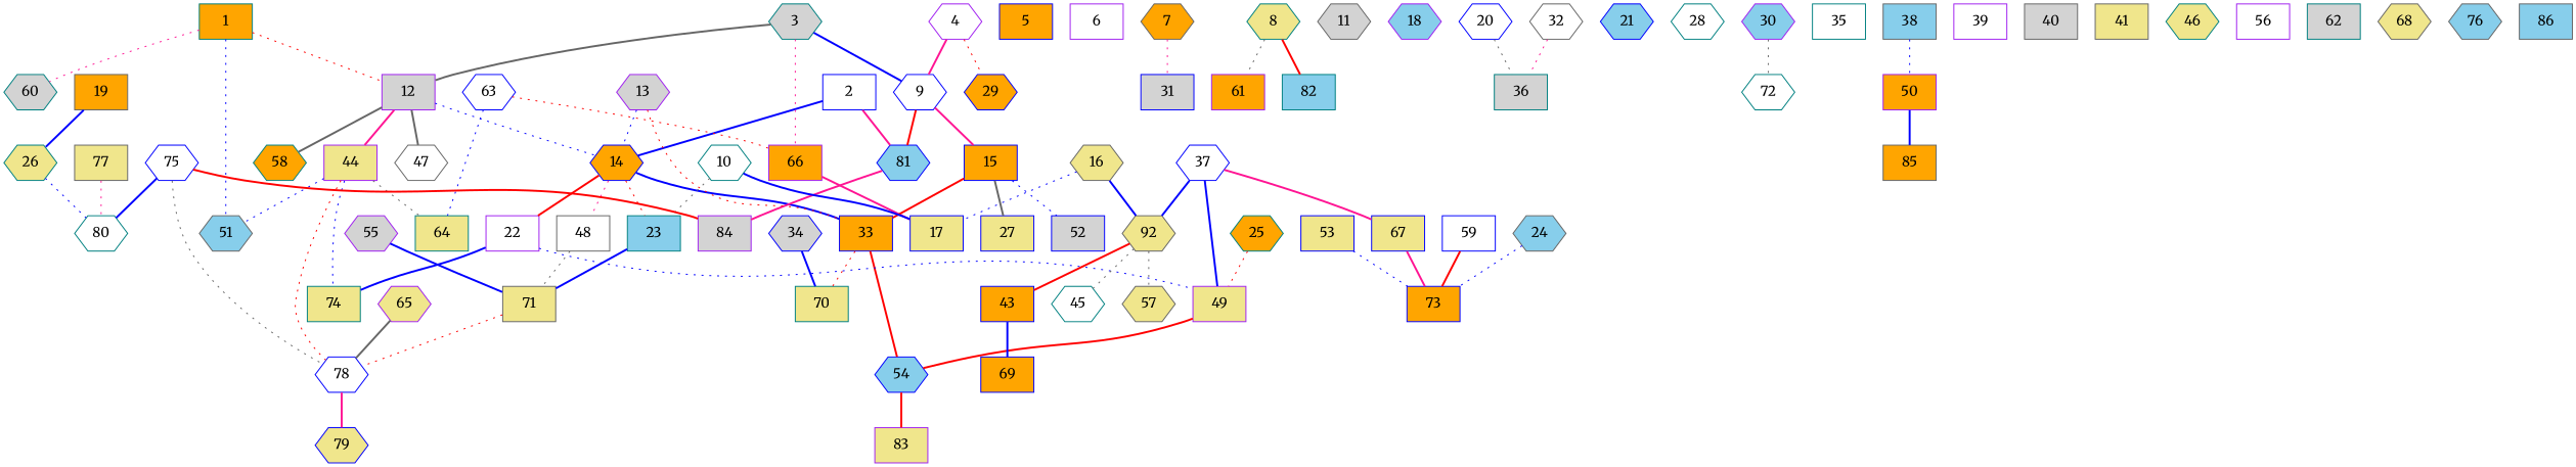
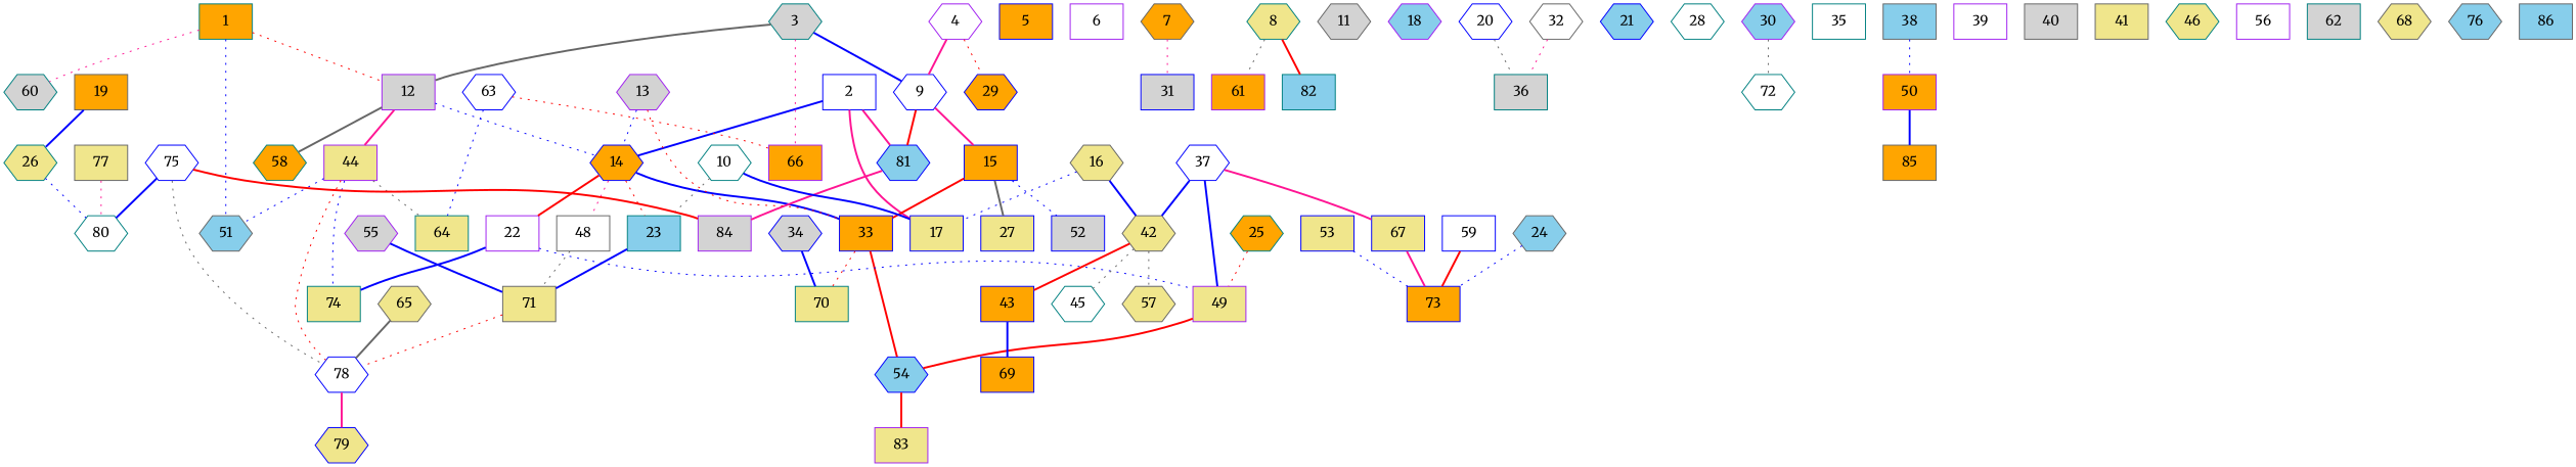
  graph {
    fontname=Merriweather
    node [color=blue fillcolor=khaki fontname=Merriweather shape=box style=filled]
    edge [color=blue fontname=Merriweather style=bold]
    1 [color=teal fillcolor=orange]
    12 [color=purple fillcolor=lightgrey]
    51 [color=gray40 fillcolor=skyblue shape=hexagon]
    60 [color=teal fillcolor=lightgrey shape=hexagon]
    14 [fillcolor=orange shape=hexagon]
    44 [color=purple]
-   47 [color=gray40 fillcolor=white shape=hexagon]
    58 [color=teal fillcolor=orange shape=hexagon]
    2 [fillcolor=white]
    17
    81 [fillcolor=skyblue shape=hexagon]
    23 [color=teal fillcolor=skyblue]
    33 [fillcolor=orange]
    22 [color=purple fillcolor=white]
    48 [color=gray40 fillcolor=white]
    84 [color=purple fillcolor=lightgrey]
    3 [color=teal fillcolor=lightgrey shape=hexagon]
    9 [fillcolor=white shape=hexagon]
    66 [color=purple fillcolor=orange]
    15 [fillcolor=orange]
    4 [color=purple fillcolor=white shape=hexagon]
    29 [fillcolor=orange shape=hexagon]
    5 [fillcolor=orange]
    6 [color=purple fillcolor=white]
    7 [color=gray40 fillcolor=orange shape=hexagon]
    31 [fillcolor=lightgrey]
    8 [color=teal shape=hexagon]
    61 [color=purple fillcolor=orange]
    82 [color=teal fillcolor=skyblue]
    27
    52 [fillcolor=lightgrey]
    10 [color=teal fillcolor=white shape=hexagon]
    71 [color=gray40]
    11 [color=gray40 fillcolor=lightgrey shape=hexagon]
    74 [color=teal]
    64 [color=teal]
    78 [fillcolor=white shape=hexagon]
    13 [color=purple fillcolor=lightgrey shape=hexagon]
    54 [fillcolor=skyblue shape=hexagon]
    70 [color=teal]
    49 [color=purple]
    16 [color=gray40 shape=hexagon]
-   42 [color=gray40 shape=hexagon label=92]
+   42 [color=gray40 shape=hexagon]
    43 [fillcolor=orange]
    45 [color=teal fillcolor=white shape=hexagon]
    57 [color=gray40 shape=hexagon]
    18 [color=purple fillcolor=skyblue shape=hexagon]
    19 [color=gray40 fillcolor=orange]
    26 [color=teal shape=hexagon]
    80 [color=teal fillcolor=white shape=hexagon]
    20 [fillcolor=white shape=hexagon]
    36 [color=teal fillcolor=lightgrey]
    21 [fillcolor=skyblue shape=hexagon]
    24 [color=gray40 fillcolor=skyblue shape=hexagon]
    73 [fillcolor=orange]
    25 [color=teal fillcolor=orange shape=hexagon]
    28 [color=teal fillcolor=white shape=hexagon]
    30 [color=purple fillcolor=skyblue shape=hexagon]
    72 [color=teal fillcolor=white shape=hexagon]
    32 [color=gray40 fillcolor=white shape=hexagon]
    83 [color=purple]
    34 [fillcolor=lightgrey shape=hexagon]
    35 [color=teal fillcolor=white]
    37 [fillcolor=white shape=hexagon]
    67
    38 [color=gray40 fillcolor=skyblue]
    50 [color=purple fillcolor=orange]
    85 [color=gray40 fillcolor=orange]
    39 [color=purple fillcolor=white]
    40 [color=gray40 fillcolor=lightgrey]
    41 [color=gray40]
    69 [fillcolor=orange]
    79 [shape=hexagon]
    46 [color=teal shape=hexagon]
    53
    55 [color=purple fillcolor=lightgrey shape=hexagon]
    56 [color=purple fillcolor=white]
    59 [fillcolor=white]
    62 [color=teal fillcolor=lightgrey]
    63 [fillcolor=white shape=hexagon]
-   65 [color=purple shape=hexagon]
+   65 [color=gray40 shape=hexagon]
    68 [color=gray40 shape=hexagon]
    75 [fillcolor=white shape=hexagon]
    76 [color=gray40 fillcolor=skyblue shape=hexagon]
    77 [color=gray40]
    86 [color=gray40 fillcolor=skyblue]
    1 -- 12 [color=red style=dotted]
    1 -- 51 [style=dotted]
    1 -- 60 [color=deeppink style=dotted]
    12 -- 14 [style=dotted]
    12 -- 44 [color=deeppink]
-   12 -- 47 [color=gray40]
    12 -- 58 [color=gray40]
    14 -- 23 [color=red style=dotted]
    14 -- 33
    14 -- 22 [color=red]
    14 -- 48 [color=deeppink style=dotted]
    44 -- 51 [style=dotted]
    44 -- 74 [style=dotted]
    44 -- 64 [color=gray40 style=dotted]
    44 -- 78 [color=red style=dotted]
    2 -- 14
-   66 -- 17 [color=deeppink]
+   2 -- 17 [color=deeppink]
    2 -- 81 [color=deeppink]
    81 -- 84 [color=deeppink]
    23 -- 71
    33 -- 54 [color=red]
    33 -- 70 [color=red style=dotted]
    22 -- 74
    22 -- 49 [style=dotted]
    48 -- 71 [color=gray40 style=dotted]
    3 -- 12 [color=gray40]
    3 -- 9
    3 -- 66 [color=deeppink style=dotted]
    9 -- 81 [color=red]
    9 -- 15 [color=deeppink]
    15 -- 33 [color=red]
    15 -- 27 [color=gray40]
    15 -- 52 [style=dotted]
    4 -- 9 [color=deeppink]
    4 -- 29 [color=red style=dotted]
    7 -- 31 [color=deeppink style=dotted]
    8 -- 61 [color=gray40 style=dotted]
    8 -- 82 [color=red]
    10 -- 17
    10 -- 23 [color=gray40 style=dotted]
    71 -- 78 [color=red style=dotted]
    78 -- 79 [color=deeppink]
    13 -- 14 [style=dotted]
    13 -- 33 [color=red style=dotted]
    54 -- 83 [color=red]
    49 -- 54 [color=red]
    16 -- 17 [style=dotted]
    16 -- 42
    42 -- 43 [color=red]
    42 -- 45 [color=gray40 style=dotted]
    42 -- 57 [color=gray40 style=dotted]
    43 -- 69
    19 -- 26
    26 -- 80 [style=dotted]
    20 -- 36 [color=gray40 style=dotted]
    24 -- 73 [style=dotted]
    25 -- 49 [color=red style=dotted]
    30 -- 72 [color=gray40 style=dotted]
    32 -- 36 [color=deeppink style=dotted]
    34 -- 70
    37 -- 49
    37 -- 42
    37 -- 67 [color=deeppink]
    67 -- 73 [color=deeppink]
    38 -- 50 [style=dotted]
    50 -- 85
    53 -- 73 [style=dotted]
    55 -- 71
    59 -- 73 [color=red]
    63 -- 66 [color=red style=dotted]
    63 -- 64 [style=dotted]
    65 -- 78 [color=gray40]
    75 -- 84 [color=red]
    75 -- 78 [color=gray40 style=dotted]
    75 -- 80
    77 -- 80 [color=deeppink style=dotted]
  }
